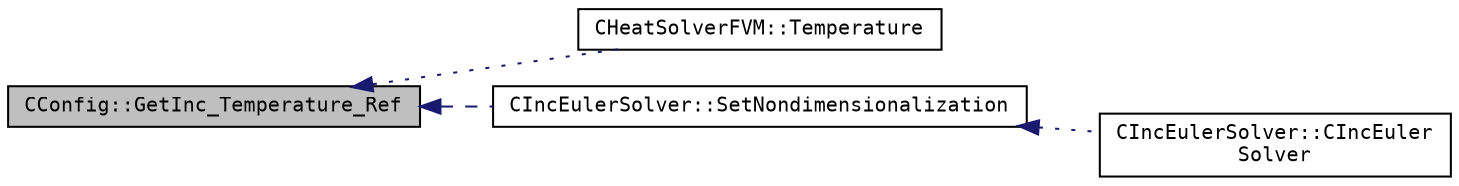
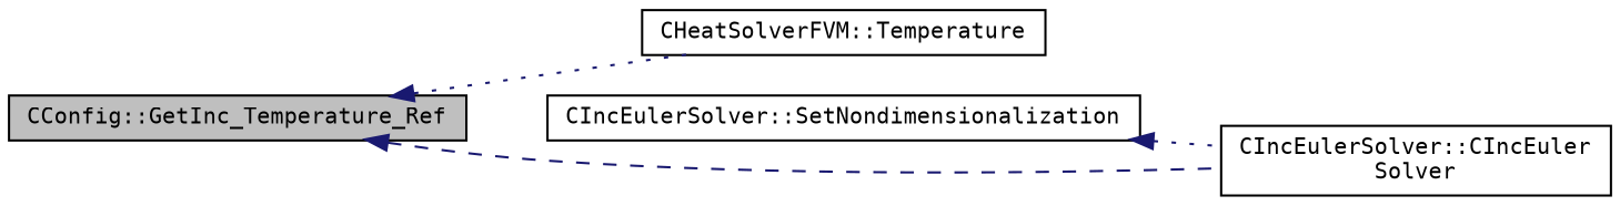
  digraph {
    fontname="DejaVu Sans Mono"
    rankdir=LR
    node [color=black fillcolor=white fontname="DejaVu Sans Mono" fontsize=10 shape=record style=filled]
    edge [color=midnightblue dir=back fontname="DejaVu Sans Mono" fontsize=10 labelfontname=Helvetica labelfontsize=10 style=dotted]
    n1 [fillcolor=grey75 fontcolor=black height=0.2 label="CConfig::GetInc_Temperature_Ref" width=0.4]
    n2 [height=0.2 label="CHeatSolverFVM::Temperature" width=0.4]
    n3 [height=0.2 label="CIncEulerSolver::SetNondimensionalization" width=0.4]
    n4 [height=0.2 label="CIncEulerSolver::CIncEuler\lSolver" width=0.4]
    n1 -> n2
-   n1 -> n3 [style=dashed]
+   n1 -> n4 [style=dashed]
    n3 -> n4
  }
